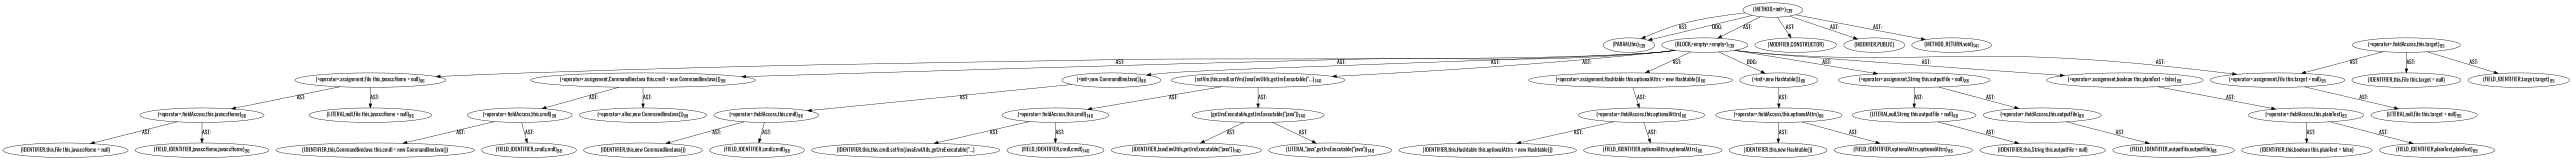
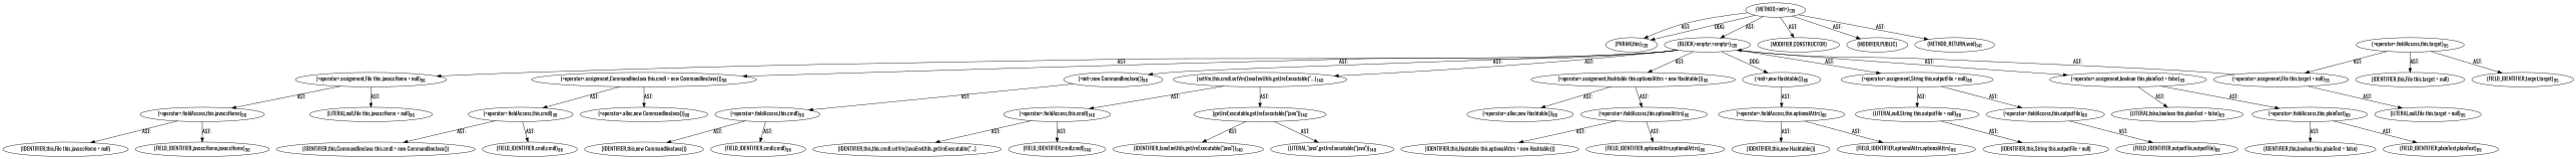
  digraph {
    fontname=Oswald
    node [fontname=Oswald]
    edge [fontname=Oswald]
    n1 [label=<(METHOD,&lt;init&gt;)<SUB>139</SUB>>]
    n2 [label=<(PARAM,this)<SUB>139</SUB>>]
    n3 [label=<(BLOCK,&lt;empty&gt;,&lt;empty&gt;)<SUB>139</SUB>>]
    n4 [label=<(MODIFIER,CONSTRUCTOR)>]
    n5 [label=<(MODIFIER,PUBLIC)>]
    n6 [label=<(METHOD_RETURN,void)<SUB>141</SUB>>]
    n7 [label=<(&lt;operator&gt;.assignment,Hashtable this.optionalAttrs = new Hashtable())<SUB>86</SUB>>]
    n8 [label=<(&lt;init&gt;,new Hashtable())<SUB>86</SUB>>]
    n9 [label=<(&lt;operator&gt;.assignment,String this.outputFile = null)<SUB>88</SUB>>]
    n10 [label=<(&lt;operator&gt;.assignment,boolean this.plainText = false)<SUB>89</SUB>>]
    n11 [label=<(&lt;operator&gt;.assignment,File this.target = null)<SUB>95</SUB>>]
    n12 [label=<(&lt;operator&gt;.assignment,File this.javaccHome = null)<SUB>96</SUB>>]
    n13 [label=<(&lt;operator&gt;.assignment,CommandlineJava this.cmdl = new CommandlineJava())<SUB>98</SUB>>]
    n14 [label=<(&lt;init&gt;,new CommandlineJava())<SUB>98</SUB>>]
    n15 [label=<(setVm,this.cmdl.setVm(JavaEnvUtils.getJreExecutable(&quot;...)<SUB>140</SUB>>]
    n16 [label=<(&lt;operator&gt;.fieldAccess,this.optionalAttrs)<SUB>86</SUB>>]
+   n17 [label=<(&lt;operator&gt;.alloc,new Hashtable())<SUB>86</SUB>>]
    n18 [label=<(&lt;operator&gt;.fieldAccess,this.optionalAttrs)<SUB>86</SUB>>]
    n19 [label=<(&lt;operator&gt;.fieldAccess,this.outputFile)<SUB>88</SUB>>]
    n20 [label=<(LITERAL,null,String this.outputFile = null)<SUB>88</SUB>>]
-   n21 [label=<(&lt;operator&gt;.fieldAccess,this.plainText)<SUB>83</SUB>>]
+   n21 [label=<(&lt;operator&gt;.fieldAccess,this.plainText)<SUB>89</SUB>>]
+   n22 [label=<(LITERAL,false,boolean this.plainText = false)<SUB>89</SUB>>]
    n23 [label=<(LITERAL,null,File this.target = null)<SUB>95</SUB>>]
    n24 [label=<(&lt;operator&gt;.fieldAccess,this.javaccHome)<SUB>96</SUB>>]
    n25 [label=<(LITERAL,null,File this.javaccHome = null)<SUB>96</SUB>>]
    n26 [label=<(&lt;operator&gt;.fieldAccess,this.cmdl)<SUB>98</SUB>>]
    n27 [label=<(&lt;operator&gt;.alloc,new CommandlineJava())<SUB>98</SUB>>]
    n28 [label=<(&lt;operator&gt;.fieldAccess,this.cmdl)<SUB>98</SUB>>]
    n29 [label=<(&lt;operator&gt;.fieldAccess,this.cmdl)<SUB>140</SUB>>]
    n30 [label=<(getJreExecutable,getJreExecutable(&quot;java&quot;))<SUB>140</SUB>>]
    n31 [label=<(IDENTIFIER,this,Hashtable this.optionalAttrs = new Hashtable())>]
    n32 [label=<(FIELD_IDENTIFIER,optionalAttrs,optionalAttrs)<SUB>86</SUB>>]
    n33 [label=<(IDENTIFIER,this,new Hashtable())>]
    n34 [label=<(FIELD_IDENTIFIER,optionalAttrs,optionalAttrs)<SUB>86</SUB>>]
    n35 [label=<(FIELD_IDENTIFIER,outputFile,outputFile)<SUB>88</SUB>>]
    n36 [label=<(IDENTIFIER,this,String this.outputFile = null)>]
    n37 [label=<(IDENTIFIER,this,boolean this.plainText = false)>]
    n38 [label=<(FIELD_IDENTIFIER,plainText,plainText)<SUB>89</SUB>>]
    n39 [label=<(&lt;operator&gt;.fieldAccess,this.target)<SUB>95</SUB>>]
    n40 [label=<(IDENTIFIER,this,File this.target = null)>]
    n41 [label=<(FIELD_IDENTIFIER,target,target)<SUB>95</SUB>>]
    n42 [label=<(IDENTIFIER,this,File this.javaccHome = null)>]
    n43 [label=<(FIELD_IDENTIFIER,javaccHome,javaccHome)<SUB>96</SUB>>]
    n44 [label=<(IDENTIFIER,this,CommandlineJava this.cmdl = new CommandlineJava())>]
    n45 [label=<(FIELD_IDENTIFIER,cmdl,cmdl)<SUB>98</SUB>>]
    n46 [label=<(IDENTIFIER,this,new CommandlineJava())>]
    n47 [label=<(FIELD_IDENTIFIER,cmdl,cmdl)<SUB>98</SUB>>]
    n48 [label=<(IDENTIFIER,this,this.cmdl.setVm(JavaEnvUtils.getJreExecutable(&quot;...)>]
    n49 [label=<(FIELD_IDENTIFIER,cmdl,cmdl)<SUB>140</SUB>>]
    n50 [label=<(IDENTIFIER,JavaEnvUtils,getJreExecutable(&quot;java&quot;))<SUB>140</SUB>>]
    n51 [label=<(LITERAL,&quot;java&quot;,getJreExecutable(&quot;java&quot;))<SUB>140</SUB>>]
    n1 -> n2 [label="AST: "]
    n1 -> n2 [label="DDG: "]
    n1 -> n3 [label="AST: "]
    n1 -> n4 [label="AST: "]
    n1 -> n5 [label="AST: "]
    n1 -> n6 [label="AST: "]
    n3 -> n7 [label="AST: "]
    n3 -> n8 [label="DDG: "]
    n3 -> n9 [label="AST: "]
    n3 -> n10 [label="AST: "]
-   n3 -> n11 [label="AST: "]
+   n11 -> n3 [label="AST: "]
    n3 -> n12 [label="AST: "]
    n3 -> n13 [label="AST: "]
    n3 -> n14 [label="AST: "]
    n3 -> n15 [label="AST: "]
    n7 -> n16 [label="AST: "]
+   n7 -> n17 [label="AST: "]
    n8 -> n18 [label="AST: "]
    n9 -> n19 [label="AST: "]
    n9 -> n20 [label="AST: "]
    n10 -> n21 [label="AST: "]
+   n10 -> n22 [label="AST: "]
    n11 -> n23 [label="AST: "]
    n12 -> n24 [label="AST: "]
    n12 -> n25 [label="AST: "]
    n13 -> n26 [label="AST: "]
    n13 -> n27 [label="AST: "]
    n14 -> n28 [label="AST: "]
    n15 -> n29 [label="AST: "]
    n15 -> n30 [label="AST: "]
    n16 -> n31 [label="AST: "]
    n16 -> n32 [label="AST: "]
    n18 -> n33 [label="AST: "]
    n18 -> n34 [label="AST: "]
    n19 -> n35 [label="AST: "]
    n20 -> n36 [label="AST: "]
    n21 -> n37 [label="AST: "]
    n21 -> n38 [label="AST: "]
    n24 -> n42 [label="AST: "]
    n24 -> n43 [label="AST: "]
    n26 -> n44 [label="AST: "]
    n26 -> n45 [label="AST: "]
    n28 -> n46 [label="AST: "]
    n28 -> n47 [label="AST: "]
    n29 -> n48 [label="AST: "]
    n29 -> n49 [label="AST: "]
    n30 -> n50 [label="AST: "]
    n30 -> n51 [label="AST: "]
    n39 -> n11 [label="AST: "]
    n39 -> n40 [label="AST: "]
    n39 -> n41 [label="AST: "]
  }
